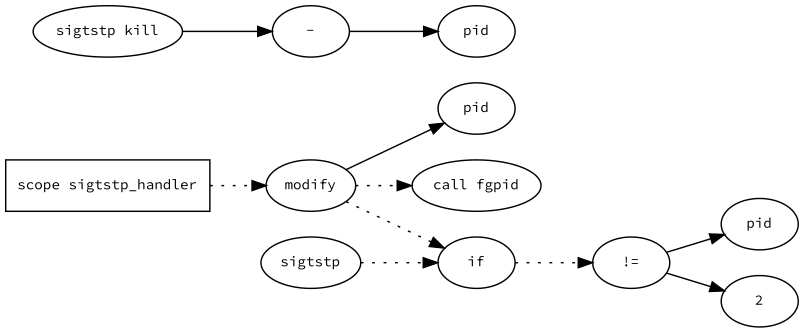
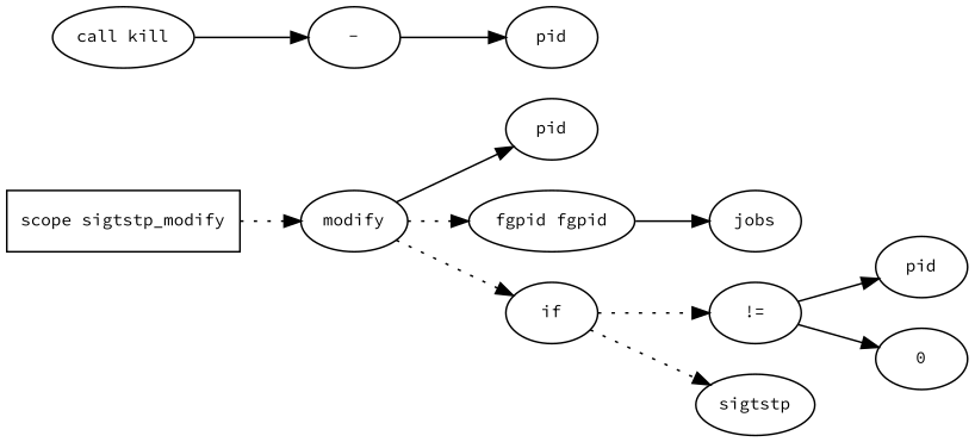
  digraph {
    fontname="Source Code Pro"
    fontsize=10
    rankdir=LR
    node [fontname="Source Code Pro" fontsize=10 shape=ellipse]
    edge [fontname="Source Code Pro" fontsize=10]
-   n1 [label="scope sigtstp_handler" shape=box]
+   n1 [label="scope sigtstp_modify" shape=box]
    n2 [label=modify]
    n3 [label=pid]
-   n4 [label="call fgpid"]
+   n4 [label="fgpid fgpid"]
    n5 [label=if]
+   n6 [label=jobs]
    n7 [label="!="]
    n8 [label=sigtstp]
    n9 [label=pid]
-   n10 [label=2]
-   n11 [label="sigtstp kill"]
+   n10 [label=0]
+   n11 [label="call kill"]
    n12 [label="-"]
    n13 [label=pid]
    n1 -> n2 [style=dotted]
    n2 -> n3
    n2 -> n4 [style=dotted]
    n2 -> n5 [style=dotted]
+   n4 -> n6
    n5 -> n7 [style=dotted]
-   n8 -> n5 [style=dotted]
+   n5 -> n8 [style=dotted]
    n7 -> n9
    n7 -> n10
    n11 -> n12
    n12 -> n13
  }
